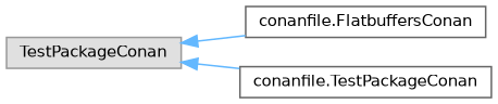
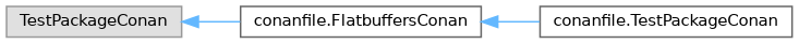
  digraph {
    rankdir=LR
    node [color=grey40 fillcolor=white fontname=Helvetica fontsize=10 shape=box style=filled]
    edge [color=steelblue1 dir=back fontname=Helvetica fontsize=10 labelfontname=Helvetica labelfontsize=10 style=solid]
    n1 [color=grey60 fillcolor="#E0E0E0" height=0.2 label=TestPackageConan width=0.4]
    n2 [height=0.2 label="conanfile.FlatbuffersConan" width=0.4]
    n3 [height=0.2 label="conanfile.TestPackageConan" width=0.4]
    n1 -> n2
-   n1 -> n3
+   n2 -> n3
  }
